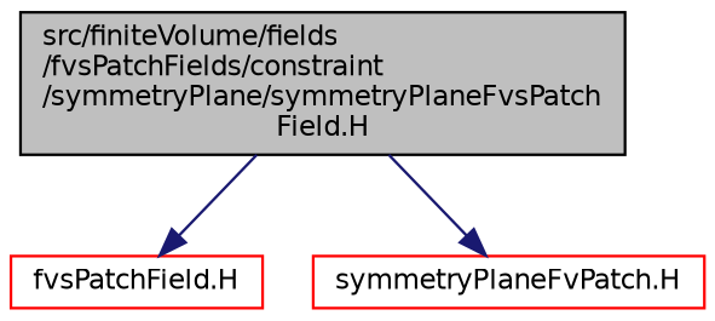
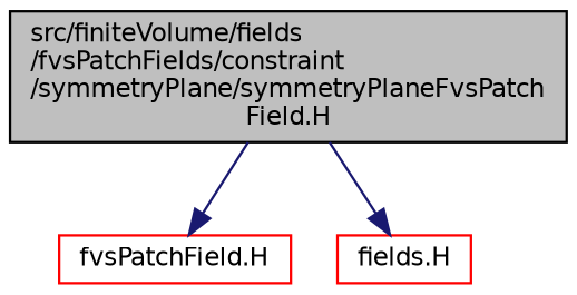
  digraph {
    node [color=red fontname=Helvetica fontsize=10 shape=record]
    edge [color=midnightblue fontname=Helvetica fontsize=10 labelfontname=Helvetica labelfontsize=10 style=solid]
    n1 [color=black fillcolor=grey75 fontcolor=black height=0.2 label="src/finiteVolume/fields\l/fvsPatchFields/constraint\l/symmetryPlane/symmetryPlaneFvsPatch\lField.H" style=filled width=0.4]
    n2 [height=0.2 label="fvsPatchField.H" width=0.4]
-   n3 [height=0.2 label="symmetryPlaneFvPatch.H" width=0.4]
+   n3 [height=0.2 label="fields.H" width=0.4]
    n1 -> n2
    n1 -> n3
  }
